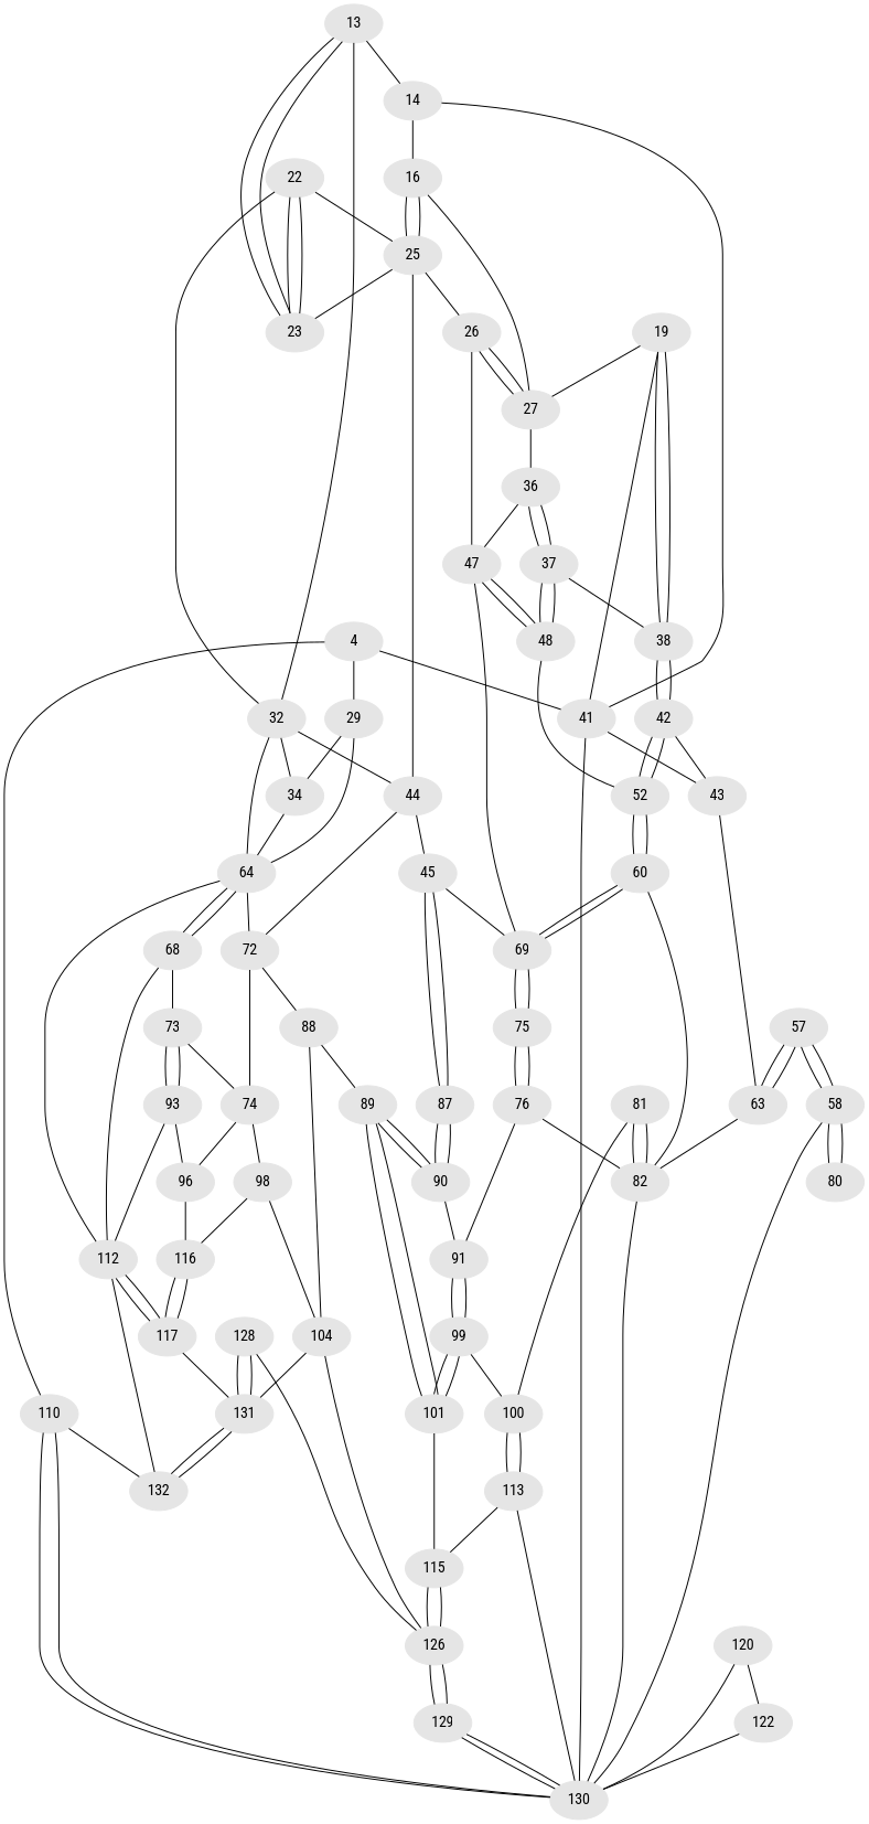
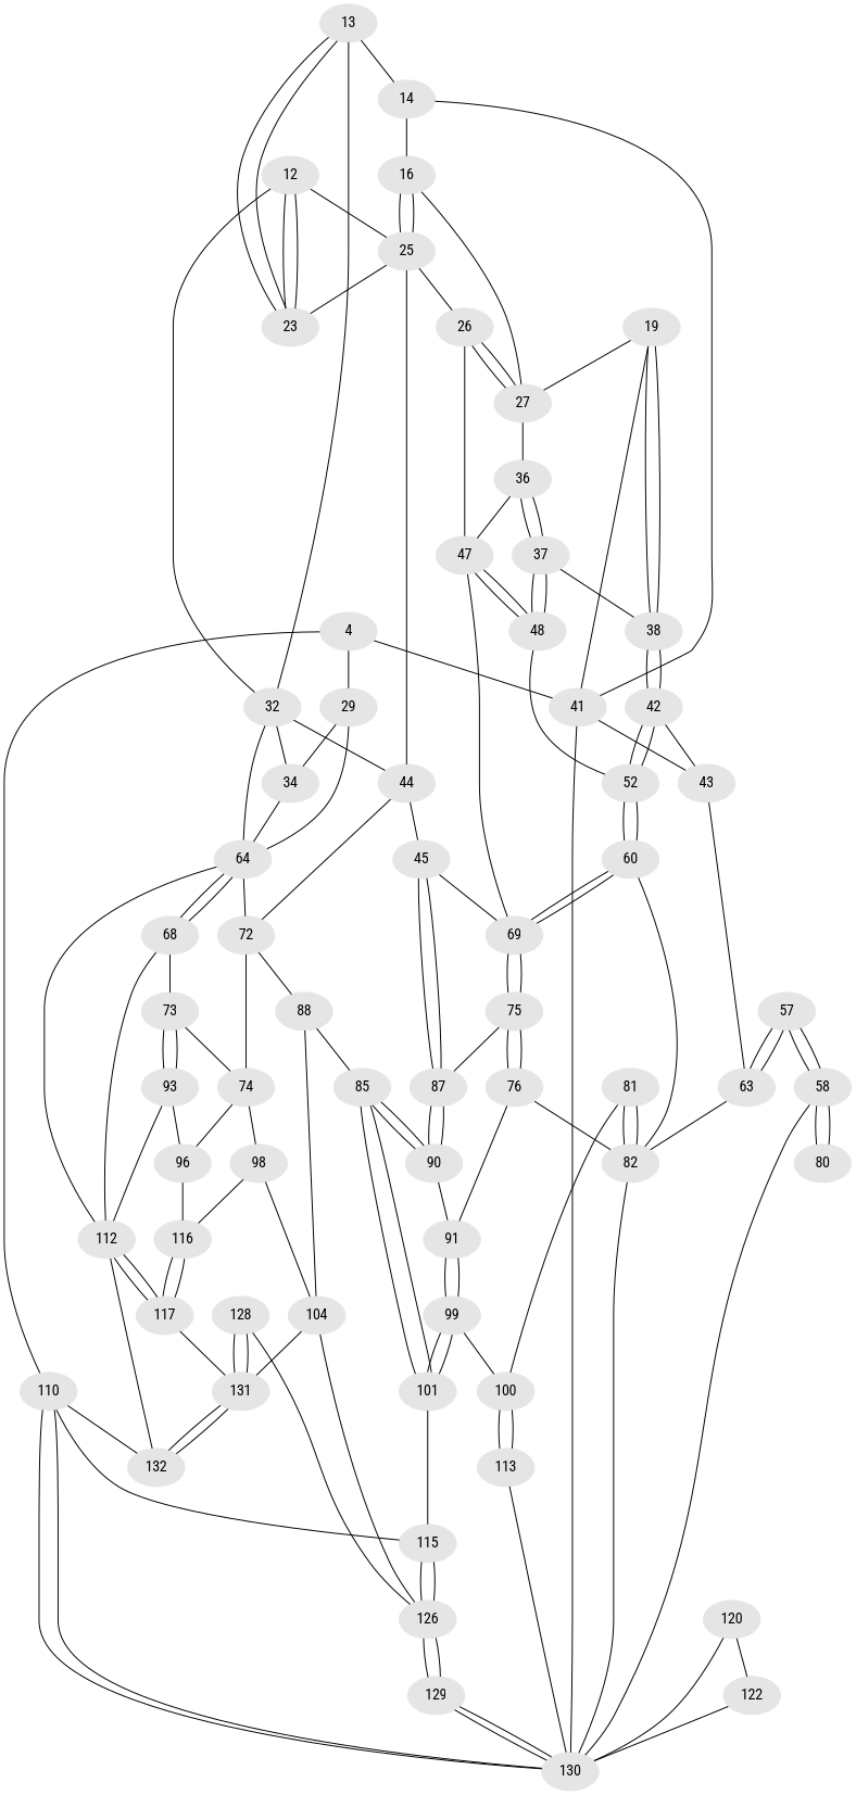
  graph {
    fontname="Roboto Condensed"
    node [color=gray90 fontname="Roboto Condensed" style=filled]
    edge [fontname="Roboto Condensed"]
    4 [super="+3"]
    29 [super="+28+11"]
    41 [super="+20+5+40"]
    110 [super="+107"]
    34 [super="+30+12+8"]
    64 [super="+55+51"]
    43
    130 [super="+121+114+109"]
    132 [super="+127"]
    13 [super="+10"]
    14 [super="+7"]
    23
    32 [super="+31+21"]
    16 [super="+15"]
    44 [super="+33"]
    25 [super="+24"]
    27 [super="+18"]
    26
    36 [super="+35"]
    19
    38
    42
-   22
+   22 [label=12]
    47 [super="+39"]
    45
    72 [super="+54+65"]
    48
    69 [super="+46"]
    37
    68
    112 [super="+92+67+66"]
    52
    63 [super="+56"]
    60
    82 [super="+78+77"]
    87
    74 [super="+70+71"]
    88
    75
    90
    57
    58
    80 [super="+79"]
    73
    117
    93
    76
    96 [super="+95"]
    98
-   89
+   89 [label=85]
    104 [super="+103+102"]
    116 [super="+97"]
    91
    99
    81
    100
    113
    101
    126 [super="+105"]
    131 [super="+124+125+123"]
    115 [super="+106"]
    129
    120 [super="+119"]
    122
    128
    4 -- 29 [weight=2]
    4 -- 41 [weight=2]
    4 -- 110 [weight=2]
    29 -- 34 [weight=3]
    29 -- 64
    41 -- 43
    41 -- 130
    110 -- 130 [weight=2]
    110 -- 130
    110 -- 132 [weight=2]
    34 -- 64
    64 -- 72 [weight=2]
    64 -- 68
    64 -- 68
    64 -- 112
    43 -- 63
    13 -- 14 [weight=2]
    13 -- 23
    13 -- 23
    13 -- 32
    14 -- 41
    14 -- 16
    32 -- 34 [weight=2]
    32 -- 64
    32 -- 44
    16 -- 25
    16 -- 25
    16 -- 27
    44 -- 45
    44 -- 72
    25 -- 23
    25 -- 44
    25 -- 26
    27 -- 36 [weight=2]
    26 -- 27
    26 -- 27
    26 -- 47
    36 -- 47
    36 -- 37
    36 -- 37
    19 -- 41
    19 -- 27
    19 -- 38
    19 -- 38
    38 -- 42
    38 -- 42
    42 -- 43
    42 -- 52
    42 -- 52
    22 -- 23
    22 -- 23
    22 -- 32
    22 -- 25
    47 -- 48
    47 -- 48
    47 -- 69
    45 -- 69
    45 -- 87
    45 -- 87
    72 -- 74 [weight=2]
    72 -- 88
    48 -- 52
    69 -- 75
    69 -- 75
    37 -- 38
    37 -- 48
    37 -- 48
    68 -- 112
    68 -- 73
    112 -- 132 [weight=2]
    112 -- 117
    112 -- 117
    52 -- 60
    52 -- 60
    63 -- 82
    60 -- 69
    60 -- 69
    60 -- 82
    82 -- 130
    87 -- 90
    87 -- 90
    74 -- 96
    74 -- 98
    88 -- 89
    88 -- 104
+   75 -- 87
    75 -- 76
    75 -- 76
    90 -- 91
    57 -- 63 [weight=2]
    57 -- 63
    57 -- 58
    57 -- 58
    58 -- 130
    58 -- 80
    58 -- 80
    73 -- 74
    73 -- 93
    73 -- 93
    117 -- 131
    93 -- 112
    93 -- 96
    76 -- 82
    76 -- 91
    96 -- 116 [weight=2]
    98 -- 104
    98 -- 116
    89 -- 90
    89 -- 90
    89 -- 101
    89 -- 101
    104 -- 126
    104 -- 131 [weight=2]
    116 -- 117
    116 -- 117
    91 -- 99
    91 -- 99
    99 -- 100
    99 -- 101
    99 -- 101
    81 -- 82 [weight=2]
    81 -- 82
    81 -- 100
    100 -- 113
    100 -- 113
    113 -- 130
-   113 -- 115
+   110 -- 115
    101 -- 115
    126 -- 129
    126 -- 129
    131 -- 132 [weight=2]
    131 -- 132
    115 -- 126 [weight=2]
    115 -- 126
    129 -- 130
    129 -- 130
    120 -- 130 [weight=2]
    120 -- 122 [weight=2]
    122 -- 130
    128 -- 126
    128 -- 131 [weight=2]
    128 -- 131
  }
